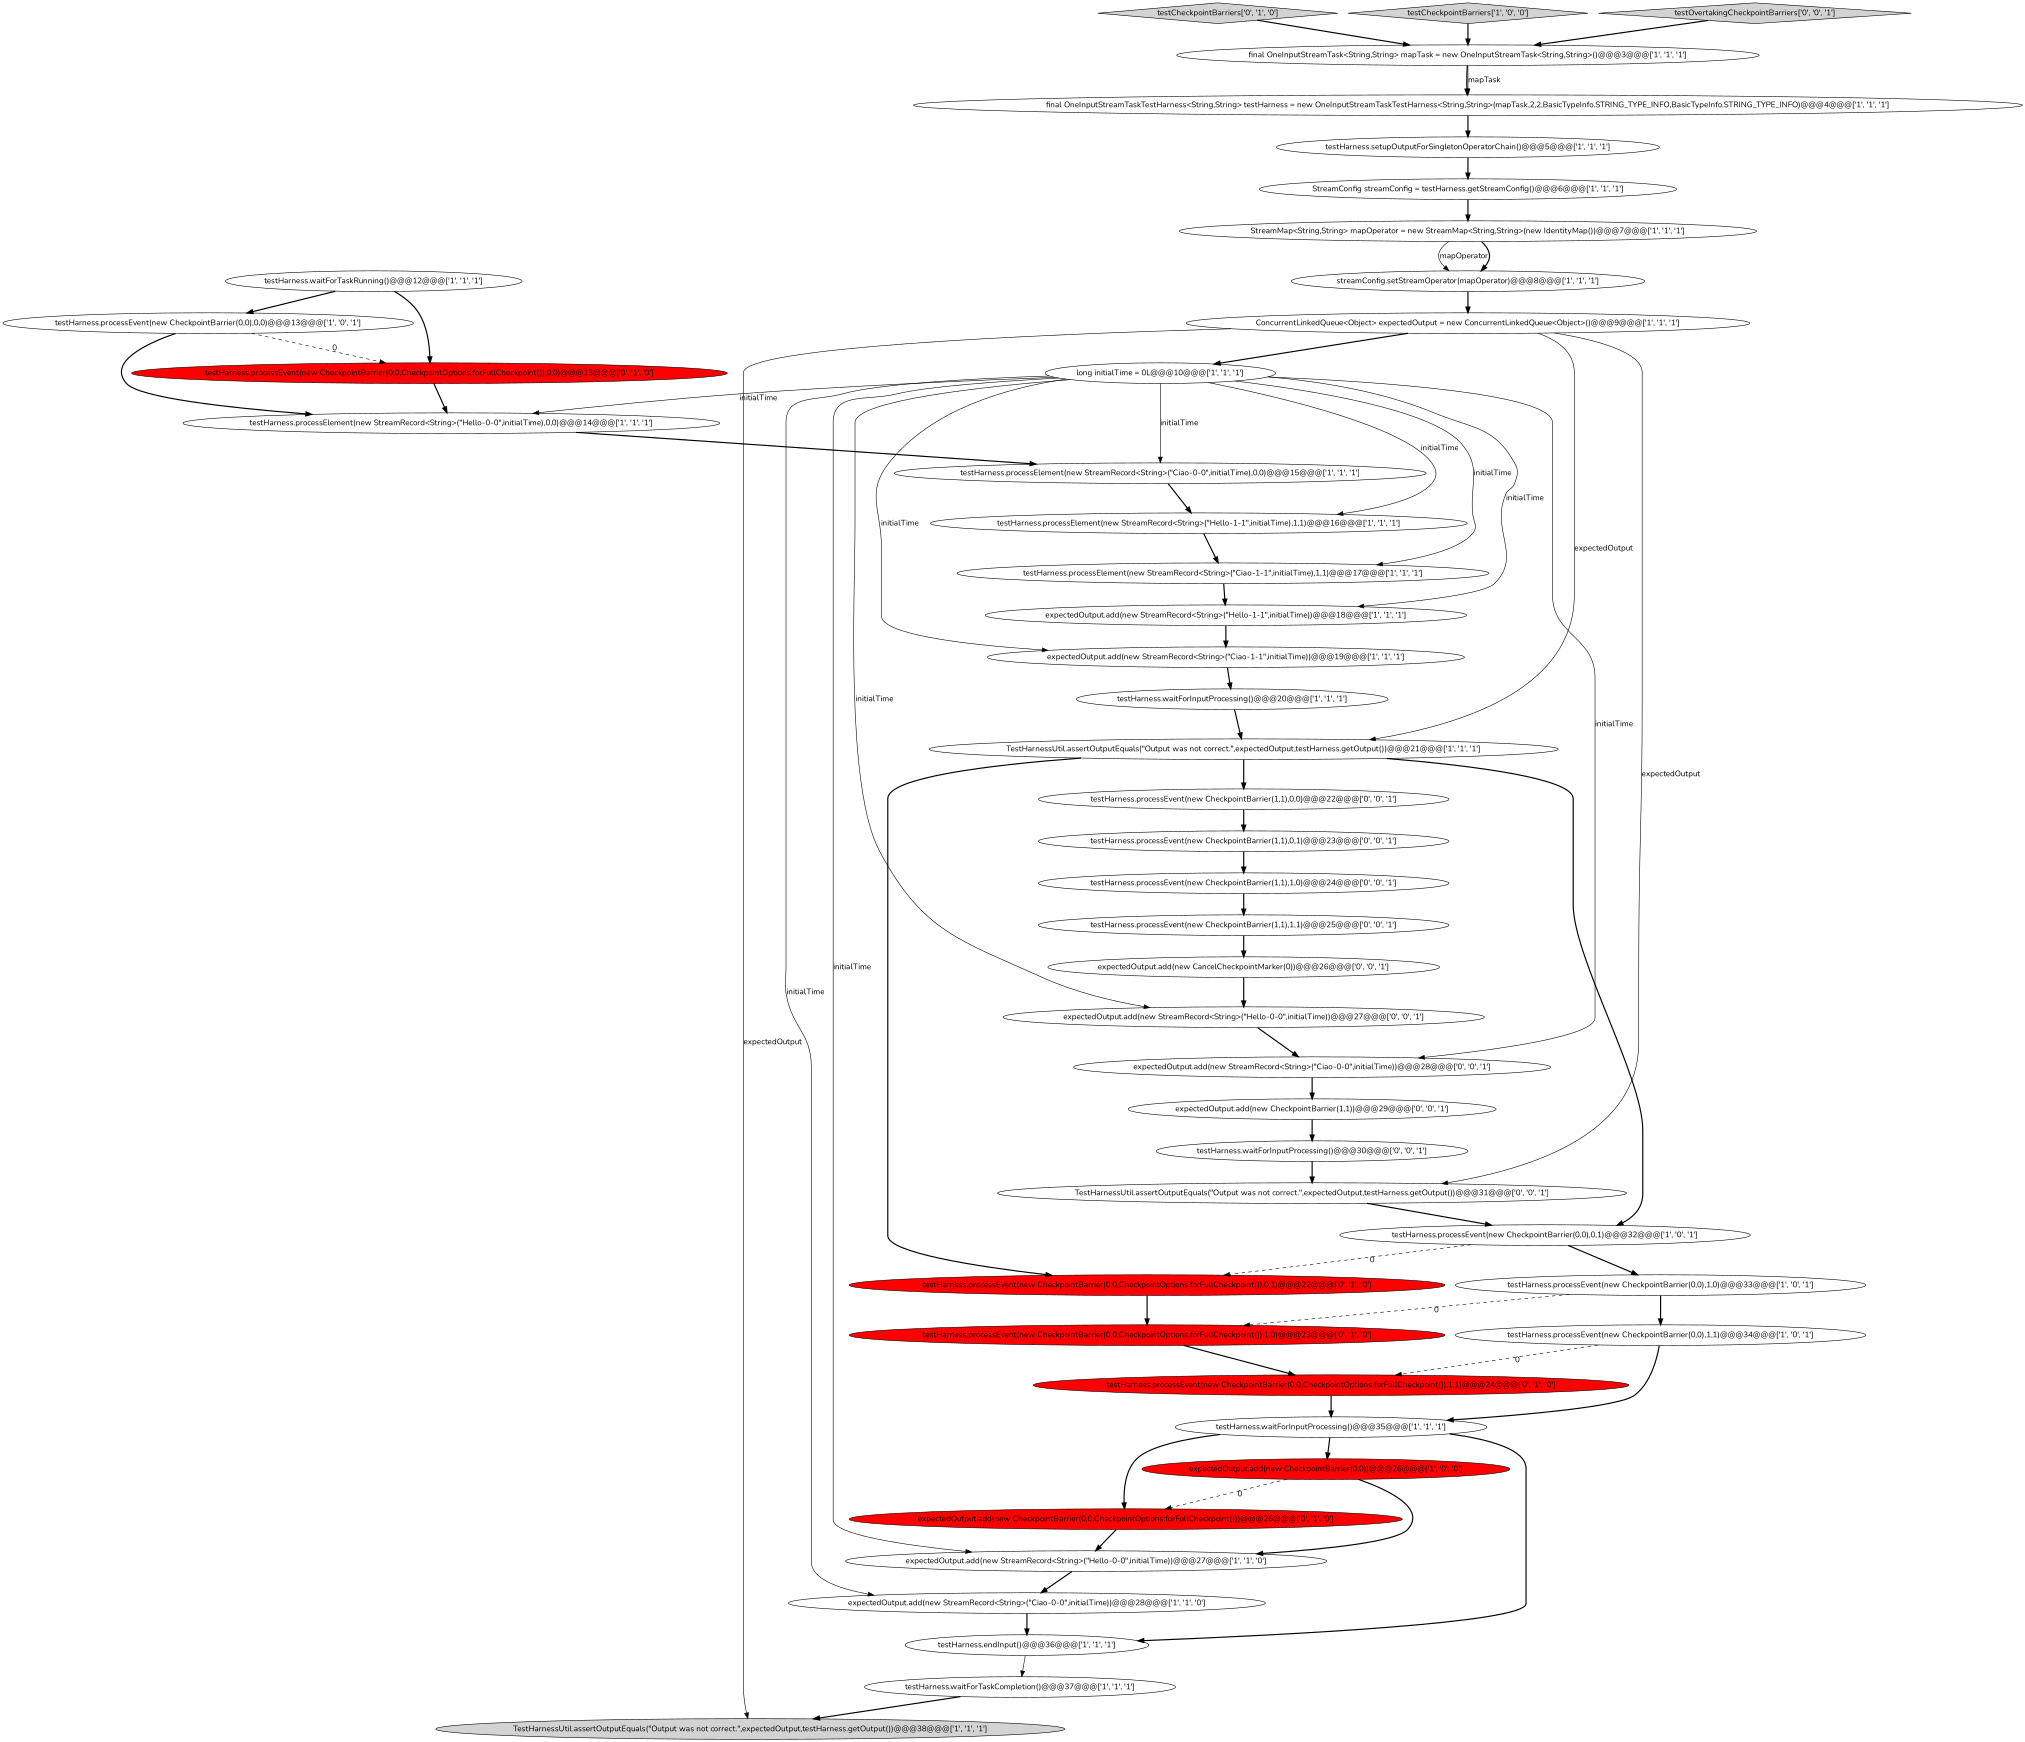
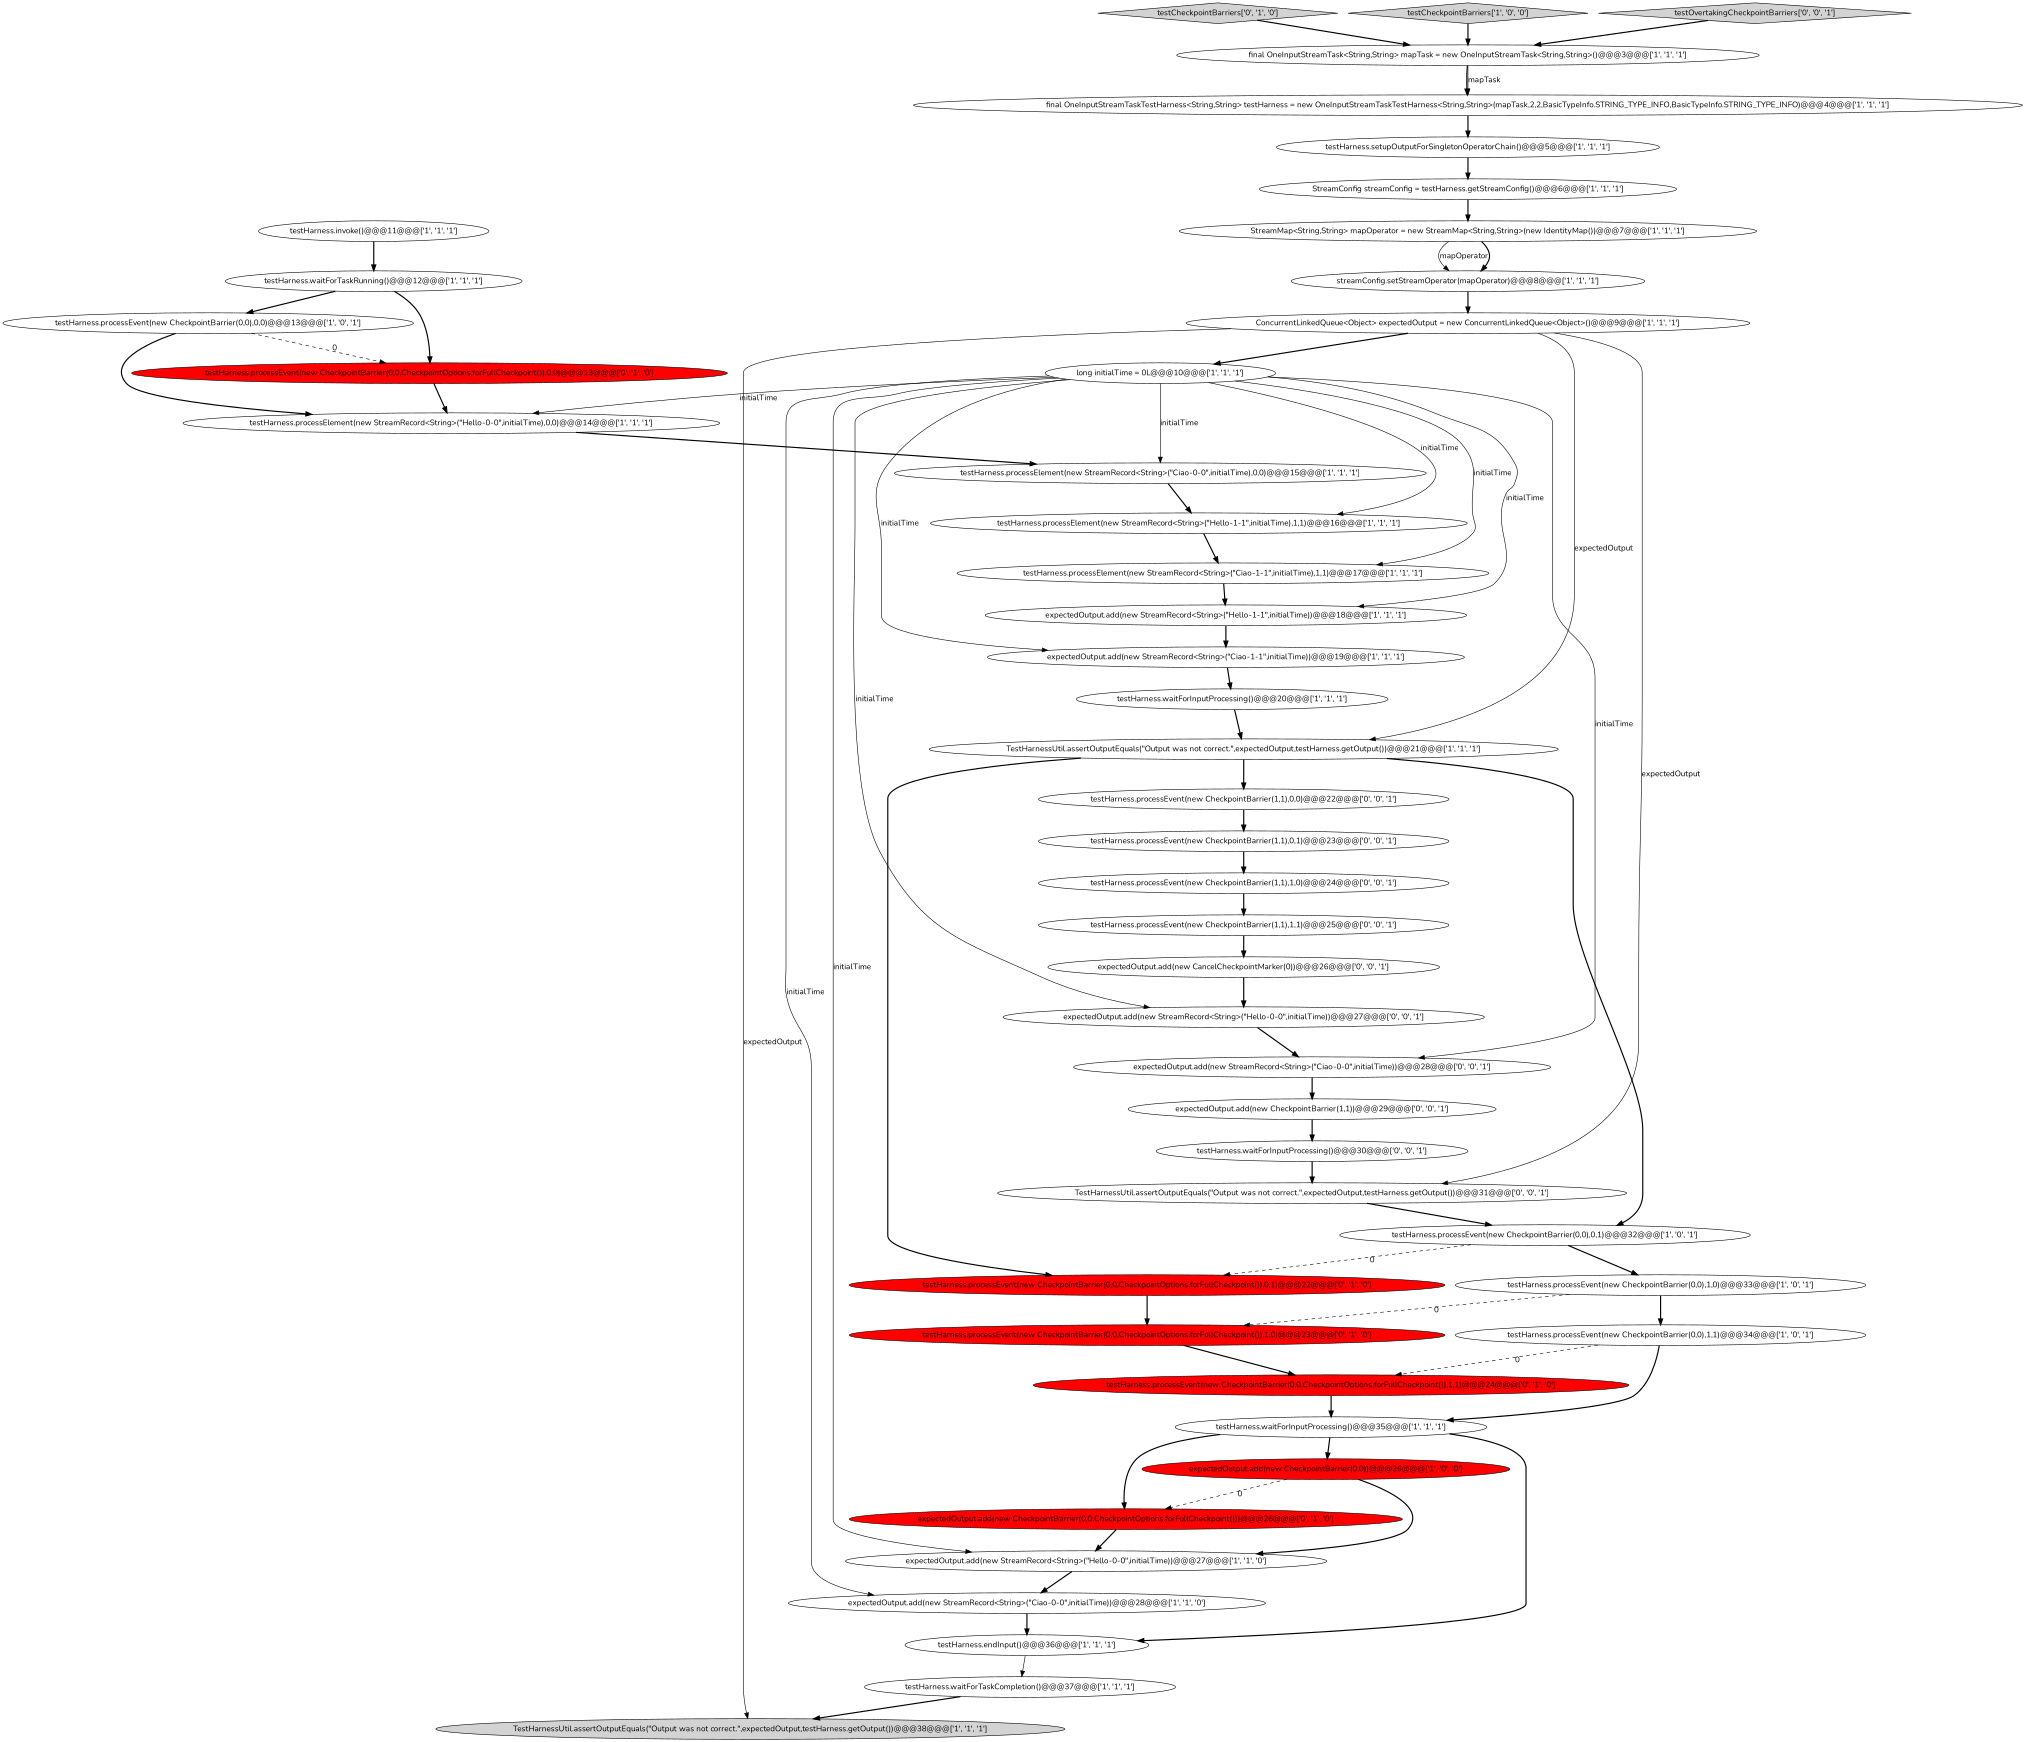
  digraph {
    fontname=Nunito
    node [fillcolor=white fontname=Nunito shape=ellipse style=filled]
    edge [fontname=Nunito style=bold]
    n1 [label="testHarness.processElement(new StreamRecord<String>(\"Hello-1-1\",initialTime),1,1)@@@16@@@['1', '1', '1']"]
    n2 [label="testHarness.processElement(new StreamRecord<String>(\"Ciao-1-1\",initialTime),1,1)@@@17@@@['1', '1', '1']"]
    n3 [label="expectedOutput.add(new StreamRecord<String>(\"Hello-1-1\",initialTime))@@@18@@@['1', '1', '1']"]
    n4 [label="testHarness.processEvent(new CheckpointBarrier(1,1),1,1)@@@25@@@['0', '0', '1']"]
    n5 [label="expectedOutput.add(new CancelCheckpointMarker(0))@@@26@@@['0', '0', '1']"]
    n6 [label="expectedOutput.add(new StreamRecord<String>(\"Hello-0-0\",initialTime))@@@27@@@['0', '0', '1']"]
    n7 [label="testHarness.waitForInputProcessing()@@@20@@@['1', '1', '1']"]
    n8 [label="TestHarnessUtil.assertOutputEquals(\"Output was not correct.\",expectedOutput,testHarness.getOutput())@@@21@@@['1', '1', '1']"]
    n9 [label="testHarness.processEvent(new CheckpointBarrier(0,0),0,1)@@@32@@@['1', '0', '1']"]
    n10 [label="testHarness.processEvent(new CheckpointBarrier(1,1),0,0)@@@22@@@['0', '0', '1']"]
    n11 [fillcolor=red label="testHarness.processEvent(new CheckpointBarrier(0,0,CheckpointOptions.forFullCheckpoint()),0,1)@@@22@@@['0', '1', '0']"]
    n12 [fillcolor=red label="testHarness.processEvent(new CheckpointBarrier(0,0,CheckpointOptions.forFullCheckpoint()),0,0)@@@13@@@['0', '1', '0']"]
    n13 [label="testHarness.processElement(new StreamRecord<String>(\"Hello-0-0\",initialTime),0,0)@@@14@@@['1', '1', '1']"]
    n14 [label="testHarness.processElement(new StreamRecord<String>(\"Ciao-0-0\",initialTime),0,0)@@@15@@@['1', '1', '1']"]
+   n15 [label="testHarness.invoke()@@@11@@@['1', '1', '1']"]
    n16 [label="testHarness.waitForTaskRunning()@@@12@@@['1', '1', '1']"]
    n17 [label="testHarness.processEvent(new CheckpointBarrier(0,0),0,0)@@@13@@@['1', '0', '1']"]
    n18 [fillcolor=lightgray label="testCheckpointBarriers['0', '1', '0']" shape=diamond]
    n19 [label="final OneInputStreamTask<String,String> mapTask = new OneInputStreamTask<String,String>()@@@3@@@['1', '1', '1']"]
    n20 [label="final OneInputStreamTaskTestHarness<String,String> testHarness = new OneInputStreamTaskTestHarness<String,String>(mapTask,2,2,BasicTypeInfo.STRING_TYPE_INFO,BasicTypeInfo.STRING_TYPE_INFO)@@@4@@@['1', '1', '1']"]
    n21 [label="ConcurrentLinkedQueue<Object> expectedOutput = new ConcurrentLinkedQueue<Object>()@@@9@@@['1', '1', '1']"]
    n22 [label="TestHarnessUtil.assertOutputEquals(\"Output was not correct.\",expectedOutput,testHarness.getOutput())@@@31@@@['0', '0', '1']"]
    n23 [fillcolor=lightgray label="TestHarnessUtil.assertOutputEquals(\"Output was not correct.\",expectedOutput,testHarness.getOutput())@@@38@@@['1', '1', '1']"]
    n24 [label="long initialTime = 0L@@@10@@@['1', '1', '1']"]
    n25 [label="expectedOutput.add(new StreamRecord<String>(\"Ciao-0-0\",initialTime))@@@28@@@['0', '0', '1']"]
    n26 [label="expectedOutput.add(new StreamRecord<String>(\"Hello-0-0\",initialTime))@@@27@@@['1', '1', '0']"]
    n27 [label="expectedOutput.add(new StreamRecord<String>(\"Ciao-1-1\",initialTime))@@@19@@@['1', '1', '1']"]
    n28 [label="expectedOutput.add(new StreamRecord<String>(\"Ciao-0-0\",initialTime))@@@28@@@['1', '1', '0']"]
    n29 [label="expectedOutput.add(new CheckpointBarrier(1,1))@@@29@@@['0', '0', '1']"]
    n30 [label="testHarness.waitForInputProcessing()@@@30@@@['0', '0', '1']"]
    n31 [fillcolor=red label="testHarness.processEvent(new CheckpointBarrier(0,0,CheckpointOptions.forFullCheckpoint()),1,0)@@@23@@@['0', '1', '0']"]
    n32 [fillcolor=red label="testHarness.processEvent(new CheckpointBarrier(0,0,CheckpointOptions.forFullCheckpoint()),1,1)@@@24@@@['0', '1', '0']"]
    n33 [label="testHarness.waitForInputProcessing()@@@35@@@['1', '1', '1']"]
    n34 [label="StreamConfig streamConfig = testHarness.getStreamConfig()@@@6@@@['1', '1', '1']"]
    n35 [label="StreamMap<String,String> mapOperator = new StreamMap<String,String>(new IdentityMap())@@@7@@@['1', '1', '1']"]
    n36 [label="streamConfig.setStreamOperator(mapOperator)@@@8@@@['1', '1', '1']"]
    n37 [fillcolor=red label="expectedOutput.add(new CheckpointBarrier(0,0,CheckpointOptions.forFullCheckpoint()))@@@26@@@['0', '1', '0']"]
    n38 [label="testHarness.endInput()@@@36@@@['1', '1', '1']"]
    n39 [fillcolor=red label="expectedOutput.add(new CheckpointBarrier(0,0))@@@26@@@['1', '0', '0']"]
    n40 [label="testHarness.waitForTaskCompletion()@@@37@@@['1', '1', '1']"]
    n41 [label="testHarness.processEvent(new CheckpointBarrier(0,0),1,0)@@@33@@@['1', '0', '1']"]
    n42 [label="testHarness.setupOutputForSingletonOperatorChain()@@@5@@@['1', '1', '1']"]
    n43 [fillcolor=lightgray label="testCheckpointBarriers['1', '0', '0']" shape=diamond]
    n44 [label="testHarness.processEvent(new CheckpointBarrier(1,1),0,1)@@@23@@@['0', '0', '1']"]
    n45 [label="testHarness.processEvent(new CheckpointBarrier(1,1),1,0)@@@24@@@['0', '0', '1']"]
    n46 [label="testHarness.processEvent(new CheckpointBarrier(0,0),1,1)@@@34@@@['1', '0', '1']"]
    n47 [fillcolor=lightgray label="testOvertakingCheckpointBarriers['0', '0', '1']" shape=diamond]
    n1 -> n2
    n2 -> n3
    n3 -> n27
    n4 -> n5
    n5 -> n6
    n6 -> n25
    n7 -> n8
    n8 -> n9
    n8 -> n10
    n8 -> n11
    n9 -> n11 [label=0 style=dashed]
    n9 -> n41
    n10 -> n44
    n11 -> n31
    n12 -> n13
    n13 -> n14
    n14 -> n1
+   n15 -> n16
    n16 -> n12
    n16 -> n17
    n17 -> n12 [label=0 style=dashed]
    n17 -> n13
    n18 -> n19
    n19 -> n20
    n19 -> n20 [label=mapTask style=solid]
    n20 -> n42
    n21 -> n8 [label=expectedOutput style=solid]
    n21 -> n22 [label=expectedOutput style=solid]
    n21 -> n23 [label=expectedOutput style=solid]
    n21 -> n24
    n22 -> n9
    n24 -> n1 [label=initialTime style=solid]
    n24 -> n2 [label=initialTime style=solid]
    n24 -> n3 [label=initialTime style=solid]
    n24 -> n6 [label=initialTime style=solid]
    n24 -> n13 [label=initialTime style=solid]
    n24 -> n14 [label=initialTime style=solid]
    n24 -> n25 [label=initialTime style=solid]
    n24 -> n26 [label=initialTime style=solid]
    n24 -> n27 [label=initialTime style=solid]
    n24 -> n28 [label=initialTime style=solid]
    n25 -> n29
    n26 -> n28
    n27 -> n7
    n28 -> n38
    n29 -> n30
    n30 -> n22
    n31 -> n32
    n32 -> n33
    n33 -> n37
    n33 -> n38
    n33 -> n39
    n34 -> n35
    n35 -> n36 [label=mapOperator style=solid]
    n35 -> n36
    n36 -> n21
    n37 -> n26
    n38 -> n40 [style=solid]
    n39 -> n26
    n39 -> n37 [label=0 style=dashed]
    n40 -> n23
    n41 -> n31 [label=0 style=dashed]
    n41 -> n46
    n42 -> n34
    n43 -> n19
    n44 -> n45
    n45 -> n4
    n46 -> n32 [label=0 style=dashed]
    n46 -> n33
    n47 -> n19
  }
